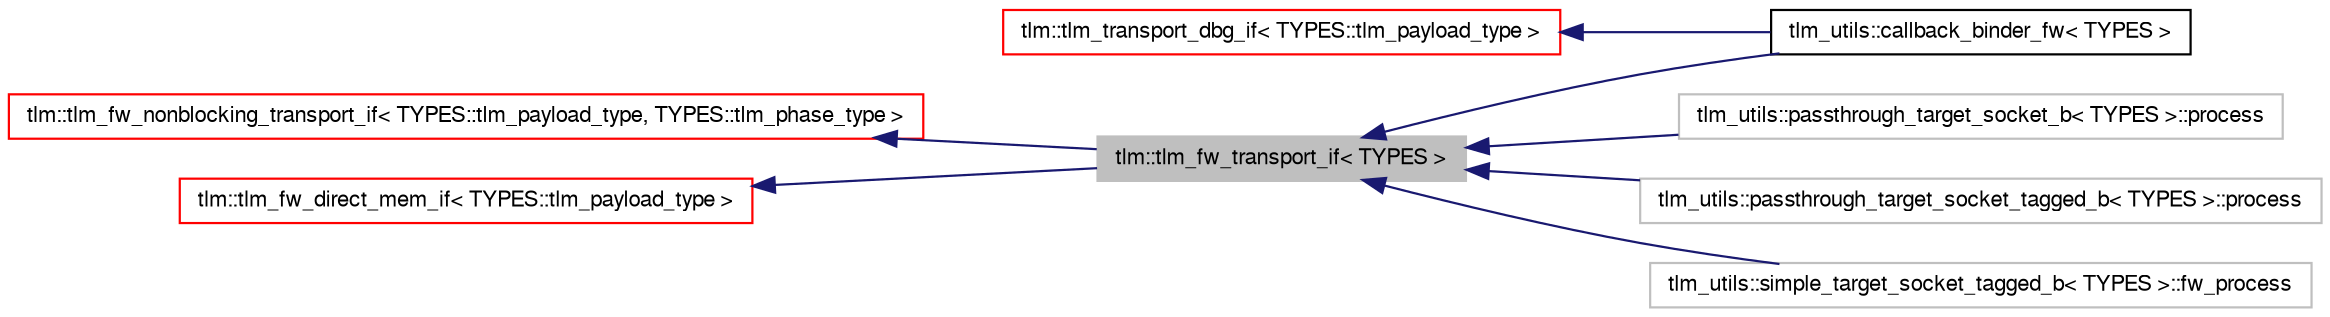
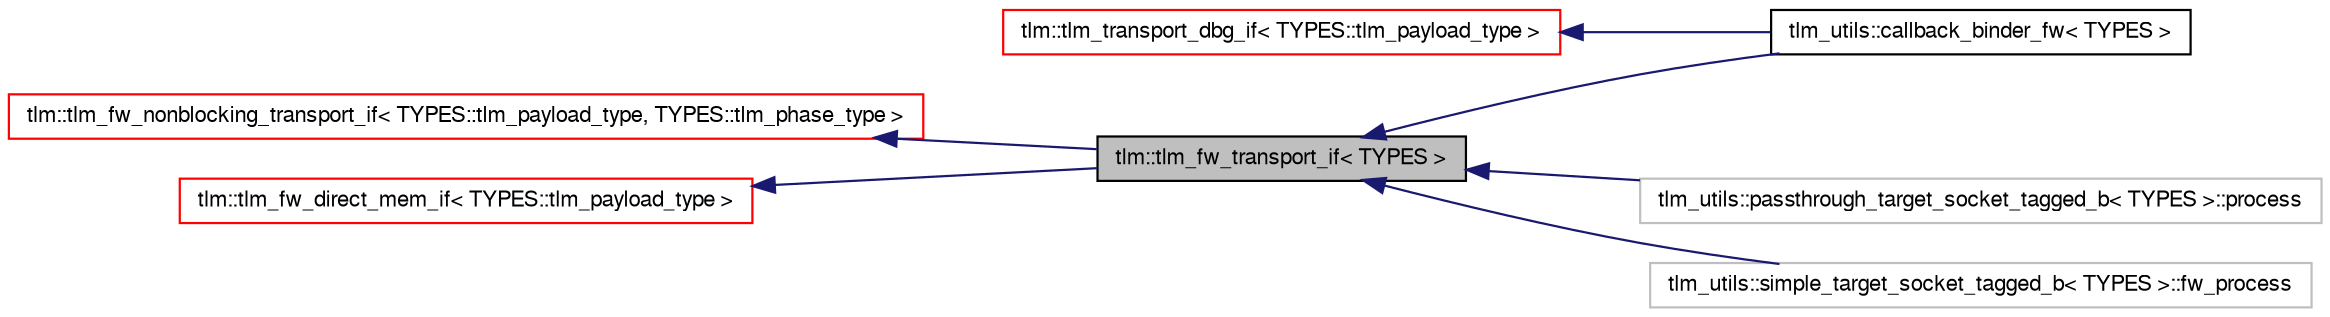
  digraph {
    rankdir=LR
    node [color=grey75 fillcolor=white fontname=FreeSans fontsize=10 shape=record style=filled]
    edge [color=midnightblue dir=back fontname=FreeSans fontsize=10 labelfontname=FreeSans labelfontsize=10 style=solid]
-   n1 [fillcolor=grey75 fontcolor=black height=0.2 label="tlm::tlm_fw_transport_if\< TYPES \>" width=0.4]
+   n1 [color=black fillcolor=grey75 fontcolor=black height=0.2 label="tlm::tlm_fw_transport_if\< TYPES \>" width=0.4]
    n2 [color=black height=0.2 label="tlm_utils::callback_binder_fw\< TYPES \>" width=0.4]
-   n3 [height=0.2 label="tlm_utils::passthrough_target_socket_b\< TYPES \>::process" width=0.4]
    n4 [height=0.2 label="tlm_utils::passthrough_target_socket_tagged_b\< TYPES \>::process" width=0.4]
    n5 [height=0.2 label="tlm_utils::simple_target_socket_tagged_b\< TYPES \>::fw_process" width=0.4]
    n6 [color=red height=0.2 label="tlm::tlm_fw_nonblocking_transport_if\< TYPES::tlm_payload_type, TYPES::tlm_phase_type \>" width=0.4]
    n7 [color=red height=0.2 label="tlm::tlm_fw_direct_mem_if\< TYPES::tlm_payload_type \>" width=0.4]
    n8 [color=red height=0.2 label="tlm::tlm_transport_dbg_if\< TYPES::tlm_payload_type \>" width=0.4]
    n1 -> n2
-   n1 -> n3
    n1 -> n4
    n1 -> n5
    n6 -> n1
    n7 -> n1
    n8 -> n2
  }
